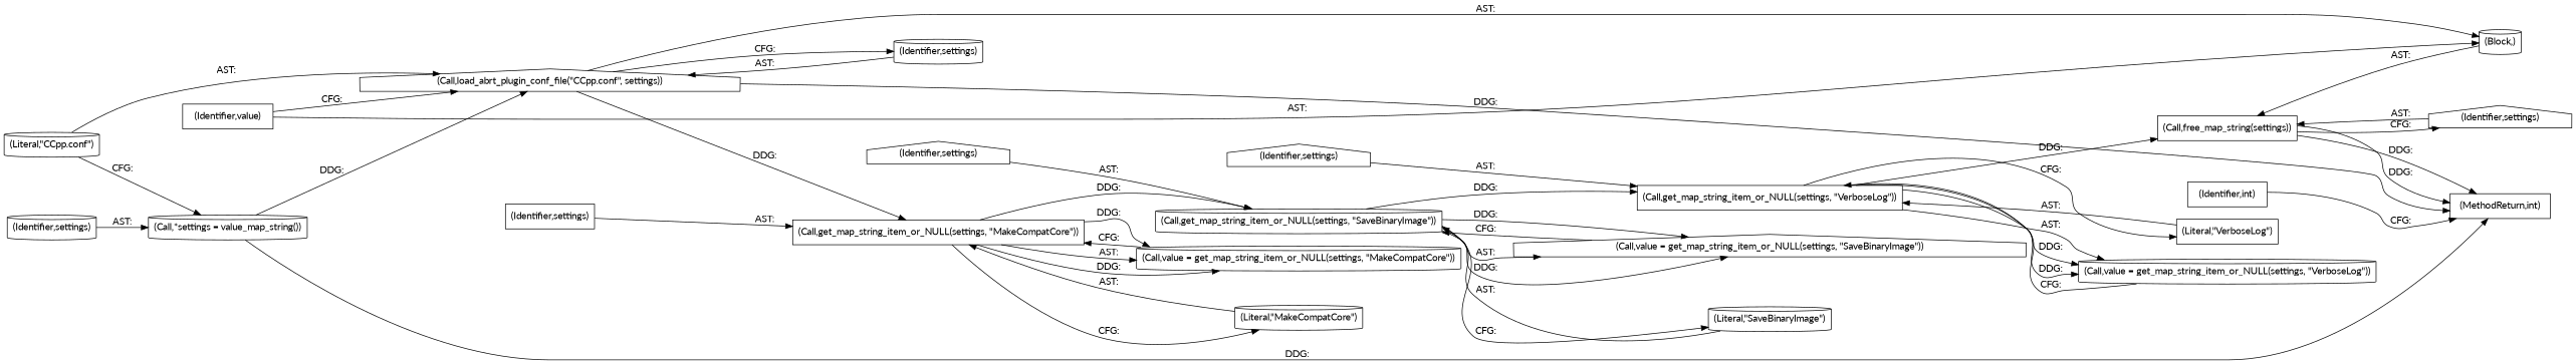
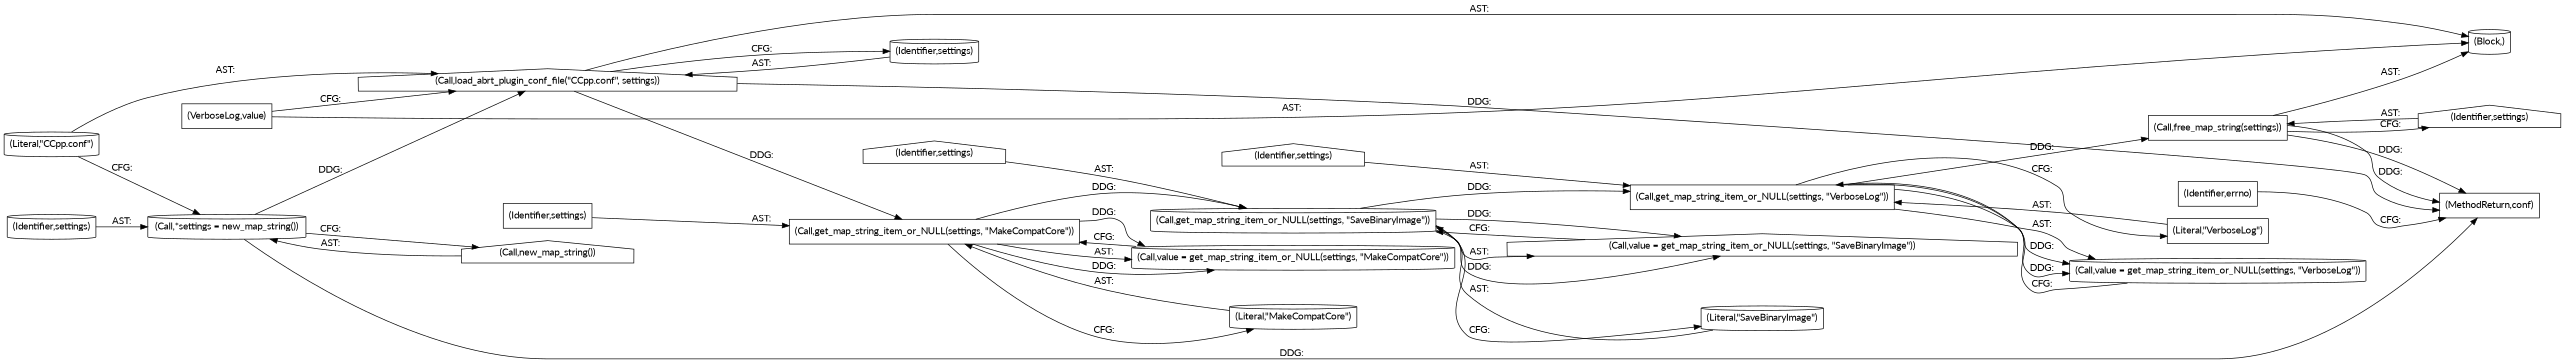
  digraph {
    fontname=Lato
    rankdir=LR
    node [fontname=Lato shape=cylinder]
    edge [fontname=Lato]
    n1 [label="(Call,free_map_string(settings))" shape=box]
-   n2 [label="(MethodReturn,int)" shape=box]
+   n2 [label="(MethodReturn,conf)" shape=box]
    n3 [label="(Identifier,settings)" shape=house]
    n4 [label="(Block,)"]
    n5 [label="(Call,get_map_string_item_or_NULL(settings, \"VerboseLog\"))" shape=box]
    n6 [label="(Literal,\"VerboseLog\")" shape=box]
    n7 [label="(Call,value = get_map_string_item_or_NULL(settings, \"VerboseLog\"))"]
    n8 [label="(Call,get_map_string_item_or_NULL(settings, \"SaveBinaryImage\"))"]
    n9 [label="(Literal,\"SaveBinaryImage\")"]
    n10 [label="(Call,value = get_map_string_item_or_NULL(settings, \"SaveBinaryImage\"))" shape=house]
    n11 [label="(Call,get_map_string_item_or_NULL(settings, \"MakeCompatCore\"))" shape=box]
    n12 [label="(Literal,\"MakeCompatCore\")"]
    n13 [label="(Call,value = get_map_string_item_or_NULL(settings, \"MakeCompatCore\"))"]
    n14 [label="(Call,load_abrt_plugin_conf_file(\"CCpp.conf\", settings))" shape=house]
    n15 [label="(Identifier,settings)"]
-   n16 [label="(Call,*settings = value_map_string())"]
-   n18 [label="(Identifier,value)" shape=box]
+   n16 [label="(Call,*settings = new_map_string())"]
+   n17 [label="(Call,new_map_string())" shape=house]
+   n18 [label="(VerboseLog,value)" shape=box]
    n19 [label="(Identifier,settings)" shape=house]
    n20 [label="(Identifier,settings)" shape=box]
    n21 [label="(Identifier,settings)" shape=house]
    n22 [label="(Identifier,settings)"]
-   n23 [label="(Identifier,int)" shape=box]
+   n23 [label="(Identifier,errno)" shape=box]
    n24 [label="(Literal,\"CCpp.conf\")"]
    n1 -> n2 [label="DDG: "]
    n1 -> n2 [label="DDG: "]
    n1 -> n3 [label="CFG: "]
-   n4 -> n1 [label="AST: "]
+   n1 -> n4 [label="AST: "]
    n3 -> n1 [label="AST: "]
    n5 -> n1 [label="DDG: "]
    n5 -> n6 [label="CFG: "]
    n5 -> n7 [label="AST: "]
    n5 -> n7 [label="DDG: "]
    n5 -> n7 [label="DDG: "]
    n6 -> n5 [label="AST: "]
    n7 -> n5 [label="CFG: "]
    n8 -> n5 [label="DDG: "]
    n8 -> n9 [label="CFG: "]
    n8 -> n10 [label="AST: "]
    n8 -> n10 [label="DDG: "]
    n8 -> n10 [label="DDG: "]
    n9 -> n8 [label="AST: "]
    n10 -> n8 [label="CFG: "]
    n11 -> n8 [label="DDG: "]
    n11 -> n12 [label="CFG: "]
    n11 -> n13 [label="AST: "]
    n11 -> n13 [label="DDG: "]
    n11 -> n13 [label="DDG: "]
    n12 -> n11 [label="AST: "]
    n13 -> n11 [label="CFG: "]
    n14 -> n2 [label="DDG: "]
    n14 -> n4 [label="AST: "]
    n14 -> n11 [label="DDG: "]
    n14 -> n15 [label="CFG: "]
    n15 -> n14 [label="AST: "]
    n16 -> n2 [label="DDG: "]
    n16 -> n14 [label="DDG: "]
+   n16 -> n17 [label="CFG: "]
+   n17 -> n16 [label="AST: "]
    n18 -> n4 [label="AST: "]
    n18 -> n14 [label="CFG: "]
    n19 -> n5 [label="AST: "]
    n20 -> n11 [label="AST: "]
    n21 -> n8 [label="AST: "]
    n22 -> n16 [label="AST: "]
    n23 -> n2 [label="CFG: "]
    n24 -> n14 [label="AST: "]
    n24 -> n16 [label="CFG: "]
  }
